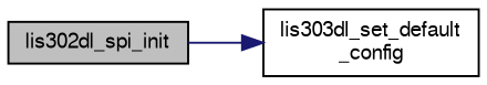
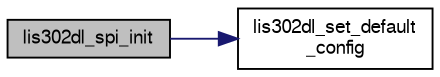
  digraph {
    rankdir=LR
    node [color=black fontname=FreeSans fontsize=10 shape=record style=filled]
    n1 [fillcolor=grey75 fontcolor=black height=0.2 label=lis302dl_spi_init width=0.4]
-   n2 [fillcolor=white height=0.2 label="lis303dl_set_default\l_config" width=0.4]
+   n2 [fillcolor=white height=0.2 label="lis302dl_set_default\l_config" width=0.4]
    n1 -> n2 [color=midnightblue fontname=FreeSans fontsize=10 labelfontname=FreeSans labelfontsize=10 style=solid]
  }
